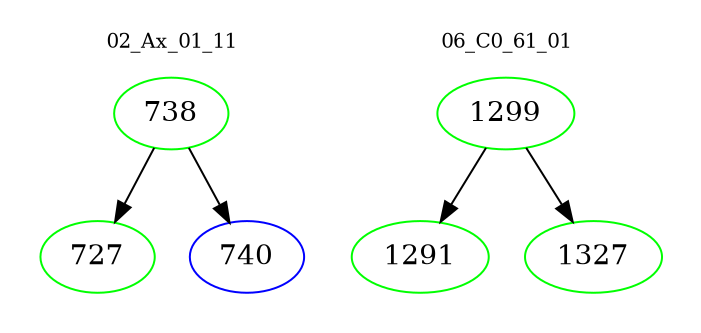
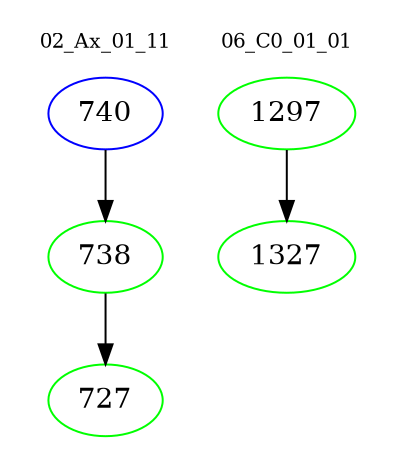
  digraph {
    node [color=green]
    edge [color=black]
    n1 [label=738]
    n2 [label=727]
    n3 [color=blue label=740]
-   n4 [label=1299]
-   n5 [label=1291]
+   n4 [label=1297]
    n6 [label=1327]
    subgraph cluster_1 {
      color=white
      fontsize=10
      label="02_Ax_01_11"
      n1
      n2
      n3
    }
    subgraph cluster_2 {
      color=white
      fontsize=10
-     label="06_C0_61_01"
+     label="06_C0_01_01"
      n4
-     n5
      n6
    }
    n1 -> n2
-   n1 -> n3
-   n4 -> n5
+   n3 -> n1
    n4 -> n6
  }
